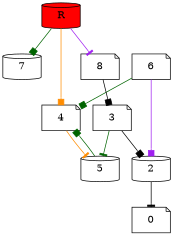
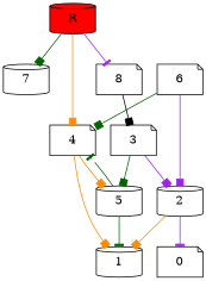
  digraph {
    node [shape=cylinder]
    edge [arrowhead=box color=darkgreen]
    2
+   1
    n3 [label=0 shape=note]
    6 [shape=note]
    4 [shape=note]
    3 [shape=note]
    5
    8 [shape=note]
    R [fillcolor="#ff0000" style=filled]
    7
-   2 -> n3 [arrowhead=tee color=black]
+   2 -> 1 [color=darkorange]
+   2 -> n3 [arrowhead=tee color=purple]
    6 -> 2 [color=purple]
    6 -> 4
-   4 -> 5 [arrowhead=tee color=darkorange]
-   3 -> 2 [color=black]
-   3 -> 5 [arrowhead=tee]
-   5 -> 4
+   4 -> 1 [color=darkorange]
+   4 -> 5 [color=darkorange]
+   3 -> 2 [color=purple]
+   3 -> 5
+   5 -> 1 [arrowhead=tee]
+   5 -> 4 [arrowhead=tee]
    8 -> 3 [color=black]
    R -> 4 [color=darkorange]
    R -> 8 [arrowhead=tee color=purple]
    R -> 7
  }
